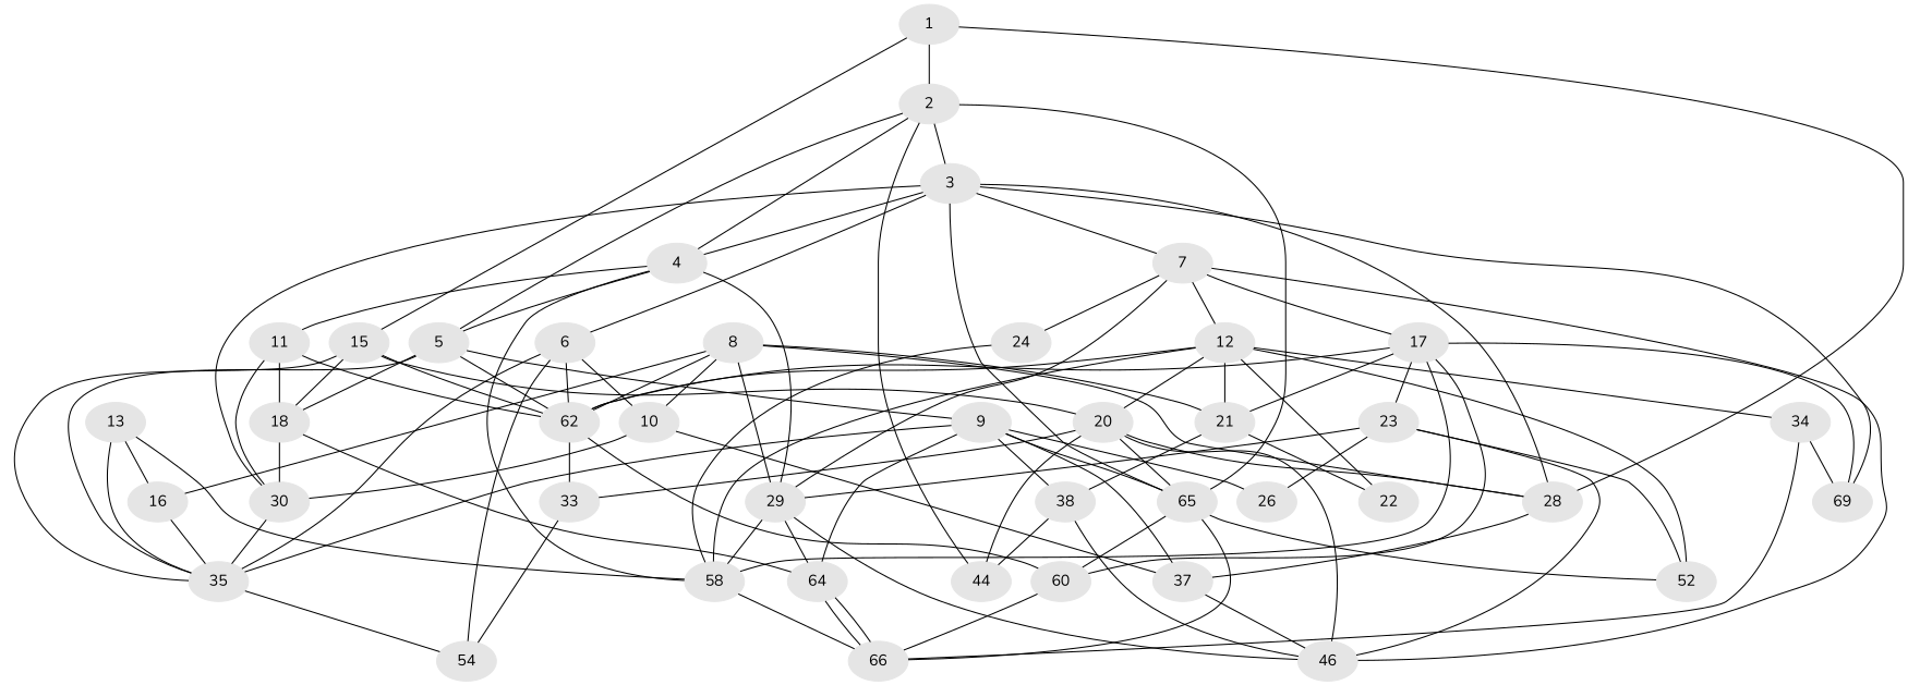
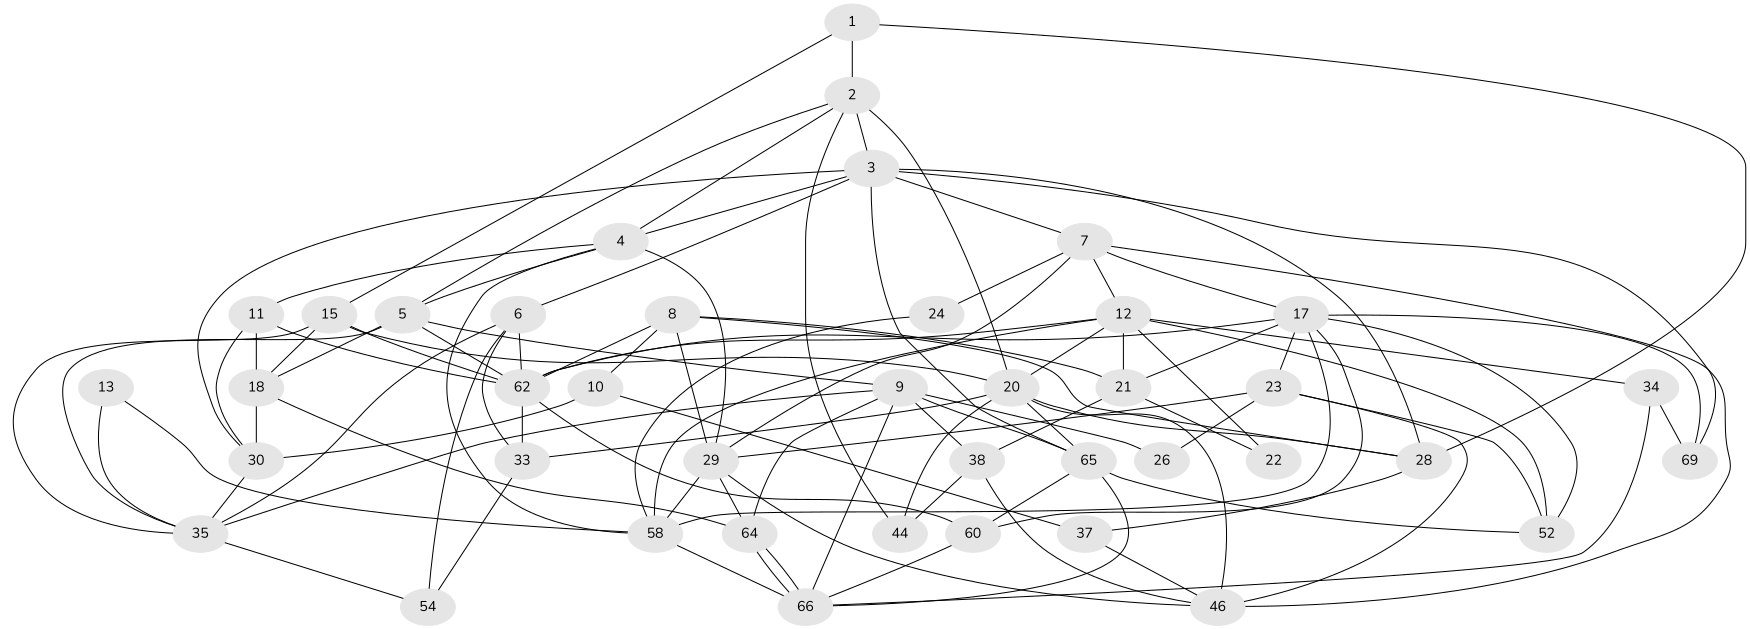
  graph {
    fontname=Nunito
    node [color=gray90 fontname=Nunito style=filled]
    edge [fontname=Nunito]
    2 [super="+50"]
    3 [super="+63"]
    4 [super="+61"]
    5 [super="+41"]
    n5 [label=65 super="+45"]
    44
    1
    15 [super="+57"]
    28 [super="+47"]
    18 [super="+39"]
    n11 [label=62 super="+55"]
    35 [super="+59"]
    20 [super="+48"]
    37
    6 [super="+14"]
    7 [super="+31"]
    30 [super="+53"]
    69
    11 [super="+42"]
    29 [super="+40"]
    58 [super="+67"]
    9 [super="+19"]
    52
    60
    66
    10
    54 [super="+62"]
    12 [super="+36"]
    17 [super="+49"]
    24
    46 [super="+65"]
    64 [super="+70"]
    26
    38 [super="+51"]
    33
    21 [super="+27"]
    22
    34 [super="+68"]
    23 [super="+56"]
    8 [super="+43"]
-   16
    13
    2 -- 3
    2 -- 4
    2 -- 5
-   2 -- n5
+   2 -- 20
    2 -- 44
    3 -- 4
    3 -- n5
    3 -- 28
    3 -- 6
    3 -- 7
    3 -- 30
    3 -- 69
    4 -- 5
    4 -- 11
    4 -- 29
    4 -- 58
    5 -- 18 [weight=2]
    5 -- n11
    5 -- 35
    5 -- 9
    n5 -- 52
    n5 -- 60
    n5 -- 66
    1 -- 2
    1 -- 15
    1 -- 28
    15 -- 18
    15 -- n11
    15 -- 35
    15 -- 20
    28 -- 37
    18 -- 30
    18 -- 64
    n11 -- 60
    n11 -- 33
    35 -- 54
    20 -- n5
    20 -- 44
    20 -- 28
    20 -- 46
    20 -- 33
    37 -- 46
    6 -- n11
    6 -- 35
-   6 -- 10
+   6 -- 33
    6 -- 54
    7 -- 29
    7 -- 12
    7 -- 17
    7 -- 24
    7 -- 46 [weight=2]
    30 -- 35
    11 -- 18
    11 -- n11
    11 -- 30
    29 -- 58
    29 -- 46
    29 -- 64
    58 -- 66
    9 -- n5
    9 -- 35
-   9 -- 37
+   9 -- 66
    9 -- 64
    9 -- 26
    9 -- 38
    60 -- 66
    10 -- 37
    10 -- 30
    12 -- n11
    12 -- 20
    12 -- 58
    12 -- 52
    12 -- 21
    12 -- 22
    12 -- 34 [weight=2]
    17 -- n11
    17 -- 69
    17 -- 58
+   17 -- 52
    17 -- 60
    17 -- 21
    17 -- 23
    24 -- 58
    64 -- 66
    64 -- 66
    38 -- 44
    38 -- 46
    33 -- 54
    21 -- 38
    21 -- 22
    34 -- 69
    34 -- 66
    23 -- 29
    23 -- 52
    23 -- 46
    23 -- 26
    8 -- 28
    8 -- n11
    8 -- 29
    8 -- 10
    8 -- 21 [weight=2]
-   8 -- 16
-   16 -- 35
    13 -- 35
    13 -- 58
-   13 -- 16
  }
